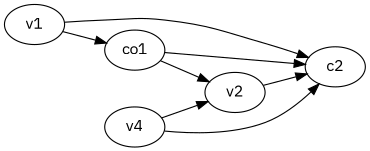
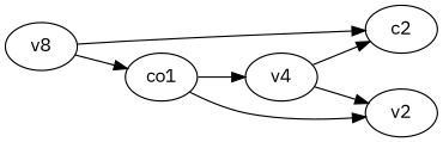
  strict digraph {
    fontname="IBM Plex Sans"
    rankdir=LR
    node [fontname="IBM Plex Sans"]
    edge [fontname="IBM Plex Sans" weight=1]
    n1 [label=c2]
-   v1
+   v1 [label=v8]
    co1
    v2
    v4
    v1 -> n1
    v1 -> co1
-   co1 -> n1
+   co1 -> v4
    co1 -> v2
-   v2 -> n1
    v4 -> n1
    v4 -> v2
  }
